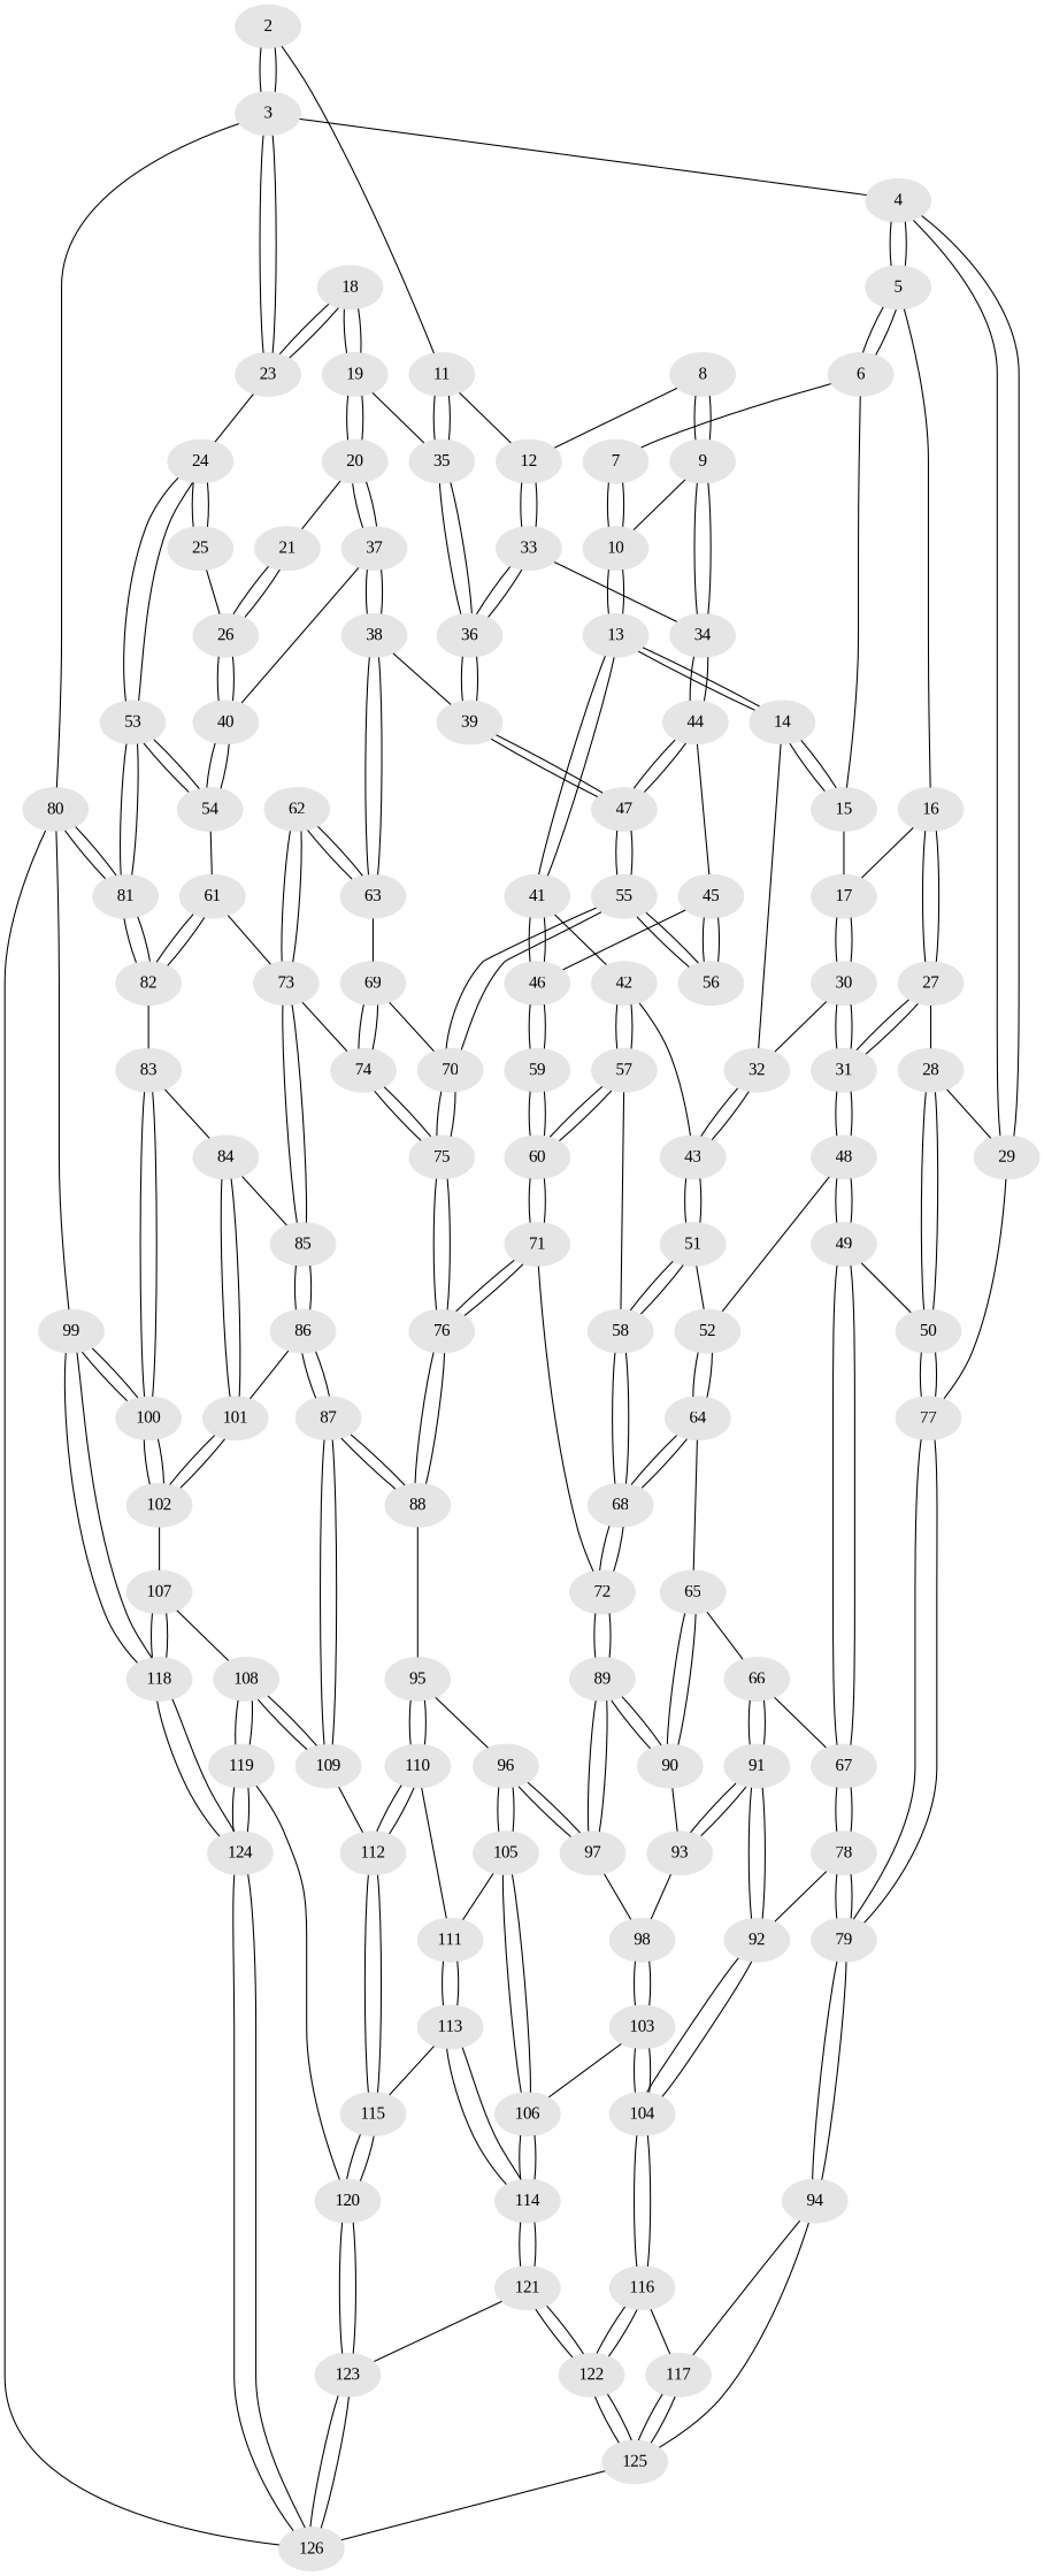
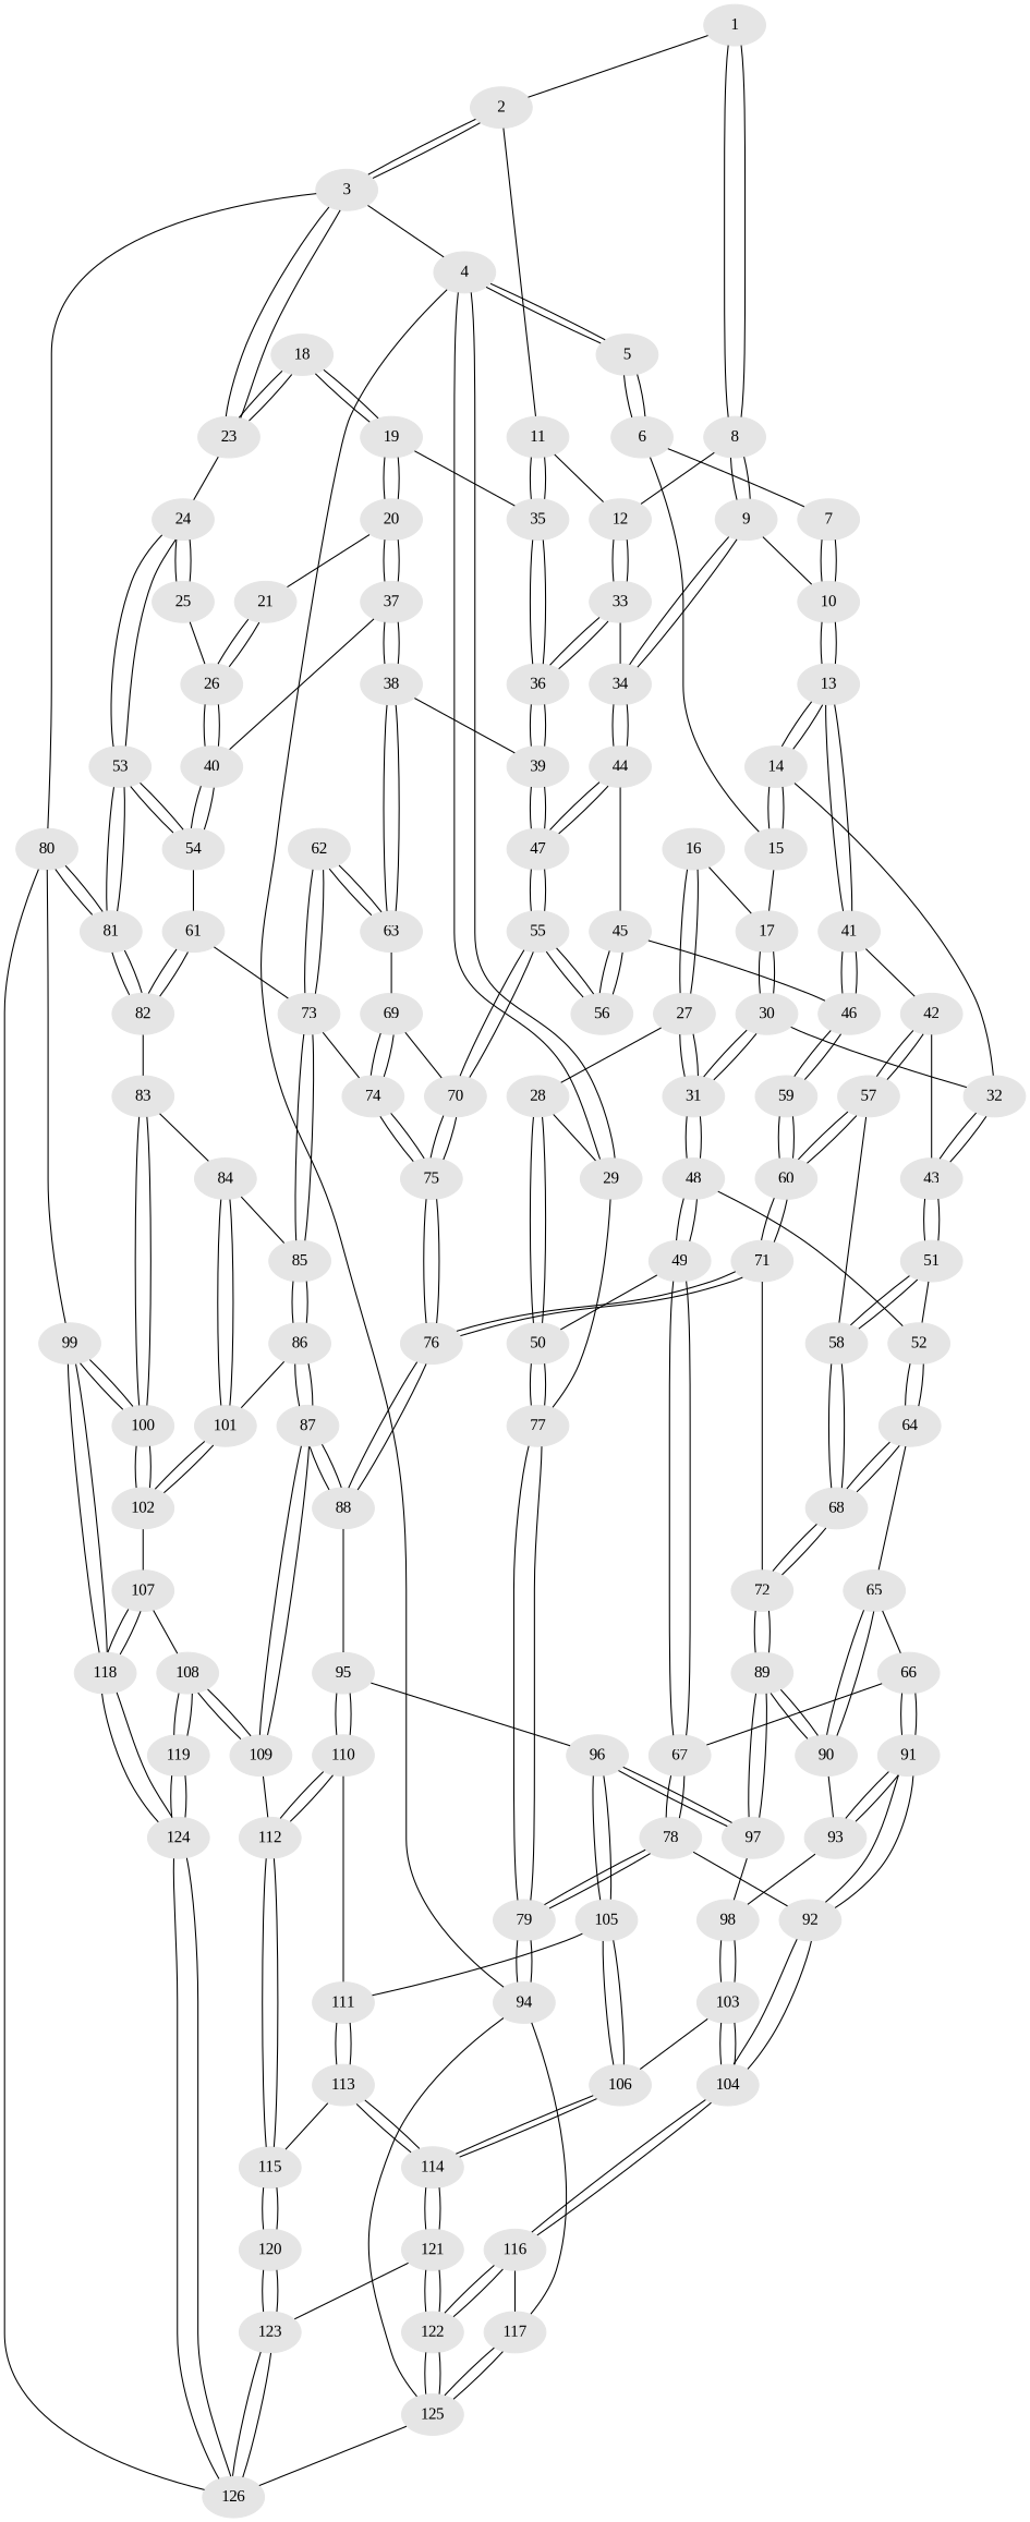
  graph {
    fontname="Liberation Serif"
    node [color=gray90 fontname="Liberation Serif" style=filled]
    edge [fontname="Liberation Serif"]
+   1
    2
    8
    3
    11
    9
    12
    4
    23
    80
    35
    5
    29
    94
    24
    81
    99
    126
    6
    16
    77
    117
    125
    7
    15
    17
    27
    10
    13
    34
    33
    44
    14
    41
    36
    32
    42
    46
    43
    30
    28
    31
    18
    19
    20
    21
    37
    26
    40
    38
    25
    53
    54
    50
    48
    79
    49
    52
    51
    39
    47
    45
    63
    69
    55
    61
    57
    59
    58
    60
    56
    70
    67
    64
    78
    68
    65
    82
    73
    75
    71
    72
    76
    62
    83
    74
    85
    66
    90
    91
    93
    92
    89
    88
    97
    86
    95
    104
    100
    118
    84
    101
    102
    87
    109
    112
    96
    110
    98
    116
    103
    105
    111
    106
    124
    107
    108
    114
    122
    113
    121
    119
    120
    115
    123
+   1 -- 2
+   1 -- 8
+   1 -- 8
    2 -- 3
    2 -- 3
    2 -- 11
    8 -- 9
    8 -- 9
    8 -- 12
    3 -- 4
    3 -- 23
    3 -- 23
    3 -- 80
    11 -- 12
    11 -- 35
    11 -- 35
    9 -- 10
    9 -- 34
    9 -- 34
    12 -- 33
    12 -- 33
    4 -- 5
    4 -- 5
    4 -- 29
    4 -- 29
+   4 -- 94
    23 -- 24
    80 -- 81
    80 -- 81
    80 -- 99
    80 -- 126
    35 -- 36
    35 -- 36
    5 -- 6
    5 -- 6
-   5 -- 16
    29 -- 77
    94 -- 117
    94 -- 125
    24 -- 25
    24 -- 25
    24 -- 53
    24 -- 53
    81 -- 82
    81 -- 82
    99 -- 100
    99 -- 100
    99 -- 118
    99 -- 118
    6 -- 7
    6 -- 15
    16 -- 17
    16 -- 27
    16 -- 27
    77 -- 79
    77 -- 79
    117 -- 125
    117 -- 125
    125 -- 126
    7 -- 10
    7 -- 10
    15 -- 17
    17 -- 30
    17 -- 30
    27 -- 28
    27 -- 31
    27 -- 31
    10 -- 13
    10 -- 13
    13 -- 14
    13 -- 14
    13 -- 41
    13 -- 41
    34 -- 44
    34 -- 44
    33 -- 34
    33 -- 36
    33 -- 36
    44 -- 47
    44 -- 47
    44 -- 45
    14 -- 15
    14 -- 15
    14 -- 32
    41 -- 42
    41 -- 46
    41 -- 46
    36 -- 39
    36 -- 39
    32 -- 43
    32 -- 43
    42 -- 43
    42 -- 57
    42 -- 57
    46 -- 59
    46 -- 59
    43 -- 51
    43 -- 51
    30 -- 32
    30 -- 31
    30 -- 31
    28 -- 29
    28 -- 50
    28 -- 50
    31 -- 48
    31 -- 48
    18 -- 23
    18 -- 23
    18 -- 19
    18 -- 19
    19 -- 35
    19 -- 20
    19 -- 20
    20 -- 21
    20 -- 37
    20 -- 37
    21 -- 26
    21 -- 26
    37 -- 40
    37 -- 38
    37 -- 38
    26 -- 40
    26 -- 40
    40 -- 54
    40 -- 54
    38 -- 39
    38 -- 63
    38 -- 63
    25 -- 26
    53 -- 81
    53 -- 81
    53 -- 54
    53 -- 54
    54 -- 61
    50 -- 77
    50 -- 77
    48 -- 49
    48 -- 49
    48 -- 52
    79 -- 94
    79 -- 94
    49 -- 50
    49 -- 67
    49 -- 67
    52 -- 64
    52 -- 64
    51 -- 52
    51 -- 58
    51 -- 58
    39 -- 47
    39 -- 47
    47 -- 55
    47 -- 55
    45 -- 46
    45 -- 56
    45 -- 56
    63 -- 69
    69 -- 70
    69 -- 74
    69 -- 74
    55 -- 56
    55 -- 56
    55 -- 70
    55 -- 70
    61 -- 82
    61 -- 82
    61 -- 73
    57 -- 58
    57 -- 60
    57 -- 60
    59 -- 60
    59 -- 60
    58 -- 68
    58 -- 68
    60 -- 71
    60 -- 71
    70 -- 75
    70 -- 75
    67 -- 78
    67 -- 78
    64 -- 68
    64 -- 68
    64 -- 65
    78 -- 79
    78 -- 79
    78 -- 92
    68 -- 72
    68 -- 72
    65 -- 66
    65 -- 90
    65 -- 90
    82 -- 83
    73 -- 74
    73 -- 85
    73 -- 85
    75 -- 76
    75 -- 76
    71 -- 72
    71 -- 76
    71 -- 76
    72 -- 89
    72 -- 89
    76 -- 88
    76 -- 88
    62 -- 63
    62 -- 63
    62 -- 73
    62 -- 73
    83 -- 100
    83 -- 100
    83 -- 84
    74 -- 75
    74 -- 75
    85 -- 86
    85 -- 86
    66 -- 67
    66 -- 91
    66 -- 91
    90 -- 93
    91 -- 93
    91 -- 93
    91 -- 92
    91 -- 92
    93 -- 98
    92 -- 104
    92 -- 104
    89 -- 90
    89 -- 90
    89 -- 97
    89 -- 97
    88 -- 95
    97 -- 98
    86 -- 101
    86 -- 87
    86 -- 87
    95 -- 96
    95 -- 110
    95 -- 110
    104 -- 116
    104 -- 116
    100 -- 102
    100 -- 102
    118 -- 124
    118 -- 124
    84 -- 85
    84 -- 101
    84 -- 101
    101 -- 102
    101 -- 102
    102 -- 107
    87 -- 88
    87 -- 88
    87 -- 109
    87 -- 109
    109 -- 112
    112 -- 115
    112 -- 115
    96 -- 97
    96 -- 97
    96 -- 105
    96 -- 105
    110 -- 112
    110 -- 112
    110 -- 111
    98 -- 103
    98 -- 103
    116 -- 117
    116 -- 122
    116 -- 122
    103 -- 104
    103 -- 104
    103 -- 106
    105 -- 111
    105 -- 106
    105 -- 106
    111 -- 113
    111 -- 113
    106 -- 114
    106 -- 114
    124 -- 126
    124 -- 126
    107 -- 118
    107 -- 118
    107 -- 108
    108 -- 109
    108 -- 109
    108 -- 119
    108 -- 119
    114 -- 121
    114 -- 121
    122 -- 125
    122 -- 125
    113 -- 114
    113 -- 114
    113 -- 115
    121 -- 122
    121 -- 122
    121 -- 123
    119 -- 124
    119 -- 124
-   119 -- 120
    120 -- 123
    120 -- 123
    115 -- 120
    115 -- 120
    123 -- 126
    123 -- 126
  }
